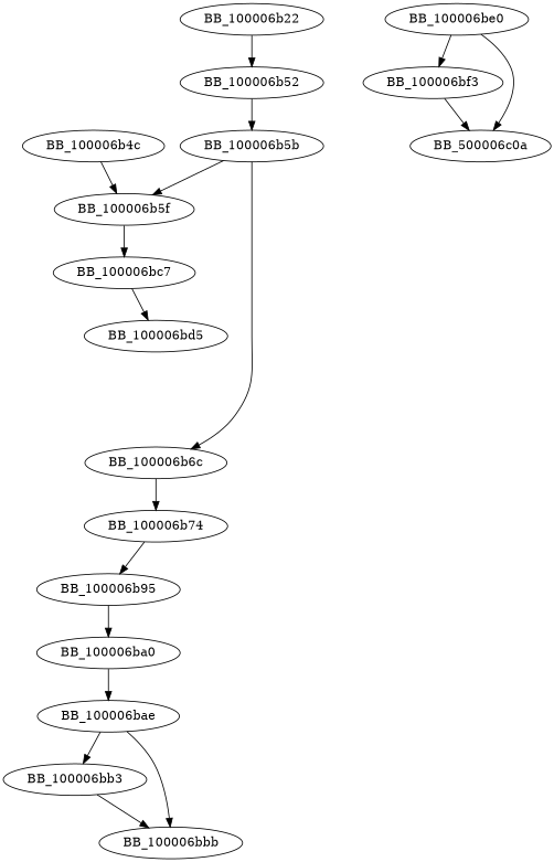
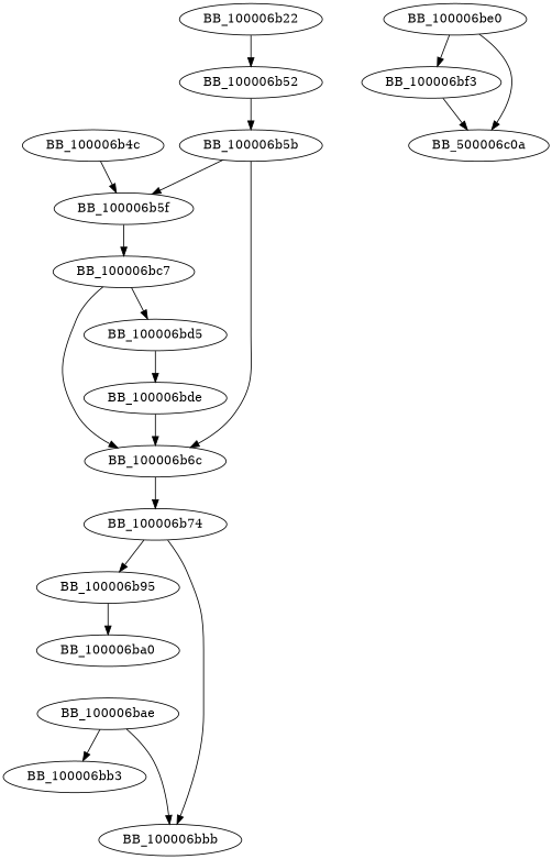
  digraph {
    BB_100006b22
    BB_100006b52
    BB_100006b5b
    BB_100006b4c
    BB_100006b5f
    BB_100006b6c
    BB_100006bc7
    BB_100006b74
    BB_100006bd5
    BB_100006b95
+   BB_100006bde
    BB_100006ba0
    BB_100006bae
    BB_100006bb3
    BB_100006bbb
    BB_100006be0
    BB_100006bf3
    n18 [label=BB_500006c0a]
    BB_100006b22 -> BB_100006b52
    BB_100006b52 -> BB_100006b5b
    BB_100006b5b -> BB_100006b5f
    BB_100006b5b -> BB_100006b6c
    BB_100006b4c -> BB_100006b5f
    BB_100006b5f -> BB_100006bc7
    BB_100006b6c -> BB_100006b74
+   BB_100006bc7 -> BB_100006b6c
    BB_100006bc7 -> BB_100006bd5
    BB_100006b74 -> BB_100006b95
+   BB_100006bd5 -> BB_100006bde
    BB_100006b95 -> BB_100006ba0
-   BB_100006ba0 -> BB_100006bae
+   BB_100006bde -> BB_100006b6c
    BB_100006bae -> BB_100006bb3
    BB_100006bae -> BB_100006bbb
-   BB_100006bb3 -> BB_100006bbb
+   BB_100006b74 -> BB_100006bbb
    BB_100006be0 -> BB_100006bf3
    BB_100006be0 -> n18
    BB_100006bf3 -> n18
  }
